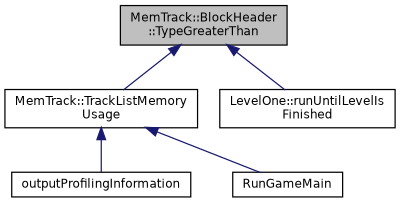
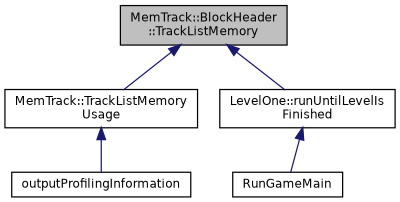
  digraph {
    rankdir=TB
    node [color=black fillcolor=white fontname=Helvetica fontsize=10 shape=record style=filled]
    edge [color=midnightblue dir=back fontname=Helvetica fontsize=10 labelfontname=Helvetica labelfontsize=10 style=solid]
-   n1 [fillcolor=grey75 fontcolor=black height=0.2 label="MemTrack::BlockHeader\l::TypeGreaterThan" width=0.4]
+   n1 [fillcolor=grey75 fontcolor=black height=0.2 label="MemTrack::BlockHeader\l::TrackListMemory" width=0.4]
    n2 [height=0.2 label="MemTrack::TrackListMemory\lUsage" width=0.4]
    n3 [height=0.2 label="LevelOne::runUntilLevelIs\lFinished" width=0.4]
    n4 [height=0.2 label=outputProfilingInformation width=0.4]
    n5 [height=0.2 label=RunGameMain width=0.4]
    n1 -> n2
    n1 -> n3
    n2 -> n4
-   n2 -> n5
+   n3 -> n5
  }
